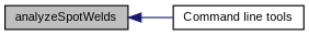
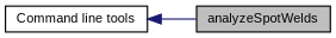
  digraph {
    rankdir=LR
    fontname="Liberation Sans"
    node [color=black fontname="Liberation Sans" fontsize=10 shape=record style=filled]
    n1 [fillcolor=grey75 fontcolor=black height=0.2 label=analyzeSpotWelds width=0.4]
    n2 [fillcolor=white height=0.2 label="Command line tools" width=0.4]
-   n1 -> n2 [color=midnightblue dir=back fontname="Liberation Sans" fontsize=8 labelfontname="FreeSans.ttf" labelfontsize=8 shape=plaintext style=solid]
+   n2 -> n1 [color=midnightblue dir=back fontname="Liberation Sans" fontsize=8 labelfontname="FreeSans.ttf" labelfontsize=8 shape=plaintext style=solid]
  }
